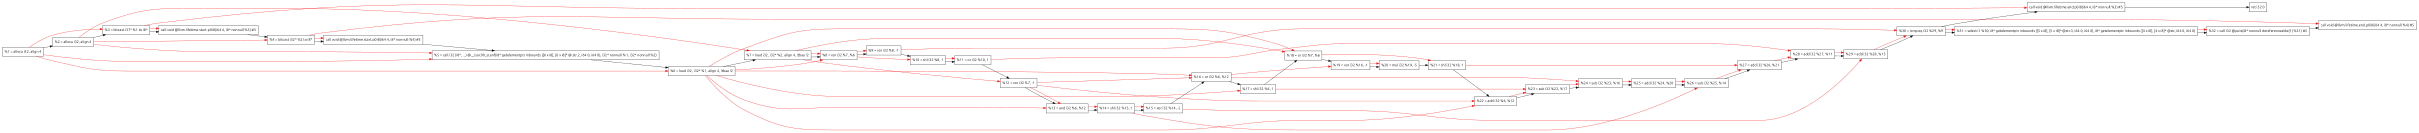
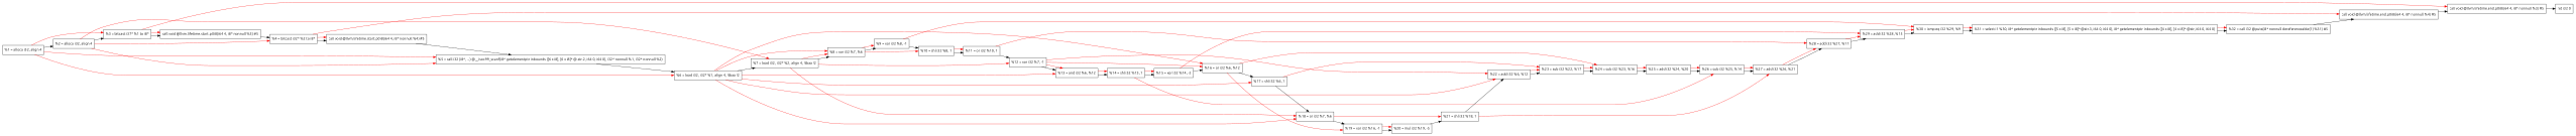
  digraph {
    fontname=Ubuntu
    rankdir=LR
    node [fontname=Ubuntu shape=record]
    edge [fontname=Ubuntu color=red]
    n1 [label="  %1 = alloca i32, align 4"]
    n2 [label="  %2 = alloca i32, align 4"]
    n3 [label="%3 = bitcast i37* %1 to i8*"]
    n4 [label="  %5 = call i32 (i8*, ...) @__isoc99_scanf(i8* getelementptr inbounds ([6 x i8], [6 x i8]* @.str.2, i64 0, i64 0), i32* nonnull %1, i32* nonnull %2)"]
    n5 [label="  %6 = load i32, i32* %1, align 4, !tbaa !2"]
    n6 [label="  %4 = bitcast i32* %2 to i8*"]
    n7 [label="  %7 = load i32, i32* %2, align 4, !tbaa !2"]
    n8 [label="  call void @llvm.lifetime.start.p0i8(i64 4, i8* nonnull %3) #5"]
    n9 [label="  call void @llvm.lifetime.end.p0i8(i64 4, i8* nonnull %3) #5"]
    n10 [label="  %8 = xor i32 %7, %6"]
    n11 [label="  %13 = and i32 %6, %12"]
    n12 [label="  %16 = or i32 %6, %12"]
    n13 [label="  %17 = shl i32 %6, 1"]
    n14 [label="  %18 = or i32 %7, %6"]
    n15 [label="  %22 = add i32 %6, %12"]
    n16 [label="  call void @llvm.lifetime.start.p0i8(i64 4, i8* nonnull %4) #5"]
    n17 [label="  call void @llvm.lifetime.end.p0i8(i64 4, i8* nonnull %4) #5"]
    n18 [label="  %12 = xor i32 %7, -1"]
    n19 [label="  ret i32 0"]
    n20 [label="  %9 = xor i32 %8, -1"]
    n21 [label="  %10 = shl i32 %8, 1"]
    n22 [label="  %14 = shl i32 %13, 1"]
    n23 [label="  %19 = xor i32 %16, -1"]
    n24 [label="  %24 = sub i32 %23, %16"]
    n25 [label="  %23 = sub i32 %22, %17"]
    n26 [label="  %21 = shl i32 %18, 1"]
    n27 [label="  %30 = icmp eq i32 %29, %9"]
    n28 [label="  %11 = or i32 %10, 1"]
    n29 [label="  %31 = select i1 %30, i8* getelementptr inbounds ([5 x i8], [5 x i8]* @str.3, i64 0, i64 0), i8* getelementptr inbounds ([4 x i8], [4 x i8]* @str, i64 0, i64 0)"]
    n30 [label="  %28 = add i32 %27, %11"]
    n31 [label="  %29 = add i32 %28, %15"]
    n32 [label="  %15 = xor i32 %14, -2"]
    n33 [label="  %26 = sub i32 %25, %14"]
    n34 [label="  %27 = add i32 %26, %21"]
    n35 [label="  %20 = mul i32 %19, -5"]
    n36 [label="  %25 = add i32 %24, %20"]
    n37 [label="  %32 = call i32 @puts(i8* nonnull dereferenceable(1) %31) #5"]
    n1 -> n2 [color=""]
    n1 -> n3
    n1 -> n4
    n1 -> n5
    n2 -> n3 [color=""]
    n2 -> n4
    n2 -> n6
    n2 -> n7
    n3 -> n8 [color=""]
    n3 -> n8
    n3 -> n9
    n4 -> n5 [color=""]
    n5 -> n7 [color=""]
    n5 -> n10
    n5 -> n11
    n5 -> n12
    n5 -> n13
    n5 -> n14
    n5 -> n15
    n6 -> n16 [color=""]
    n6 -> n16
    n6 -> n17
    n7 -> n10 [color=""]
    n7 -> n10
    n7 -> n14
    n7 -> n18
    n8 -> n6 [color=""]
    n9 -> n19 [color=""]
    n10 -> n20 [color=""]
    n10 -> n20
    n10 -> n21
    n11 -> n22 [color=""]
    n11 -> n22
    n12 -> n13 [color=""]
    n12 -> n23
    n12 -> n24
    n13 -> n14 [color=""]
    n13 -> n25
    n14 -> n23 [color=""]
    n14 -> n26
    n15 -> n25 [color=""]
    n15 -> n25
    n16 -> n4 [color=""]
-   n27 -> n9 [color=""]
+   n17 -> n9 [color=""]
    n18 -> n11 [color=""]
    n18 -> n11
    n18 -> n12
    n18 -> n15
    n20 -> n21 [color=""]
    n20 -> n27
    n21 -> n28 [color=""]
    n21 -> n28
    n22 -> n32 [color=""]
    n22 -> n32
    n22 -> n33
    n23 -> n35 [color=""]
    n23 -> n35
    n24 -> n36 [color=""]
    n24 -> n36
    n25 -> n24 [color=""]
    n25 -> n24
    n26 -> n15 [color=""]
    n26 -> n34
    n27 -> n29 [color=""]
    n27 -> n29
    n28 -> n18 [color=""]
    n28 -> n30
    n29 -> n37 [color=""]
    n29 -> n37
    n30 -> n31 [color=""]
    n30 -> n31
    n31 -> n27 [color=""]
    n31 -> n27
    n32 -> n12 [color=""]
    n32 -> n31
    n33 -> n34 [color=""]
    n33 -> n34
    n34 -> n30 [color=""]
    n34 -> n30
    n35 -> n26 [color=""]
    n36 -> n33 [color=""]
    n36 -> n33
    n37 -> n17 [color=""]
  }
